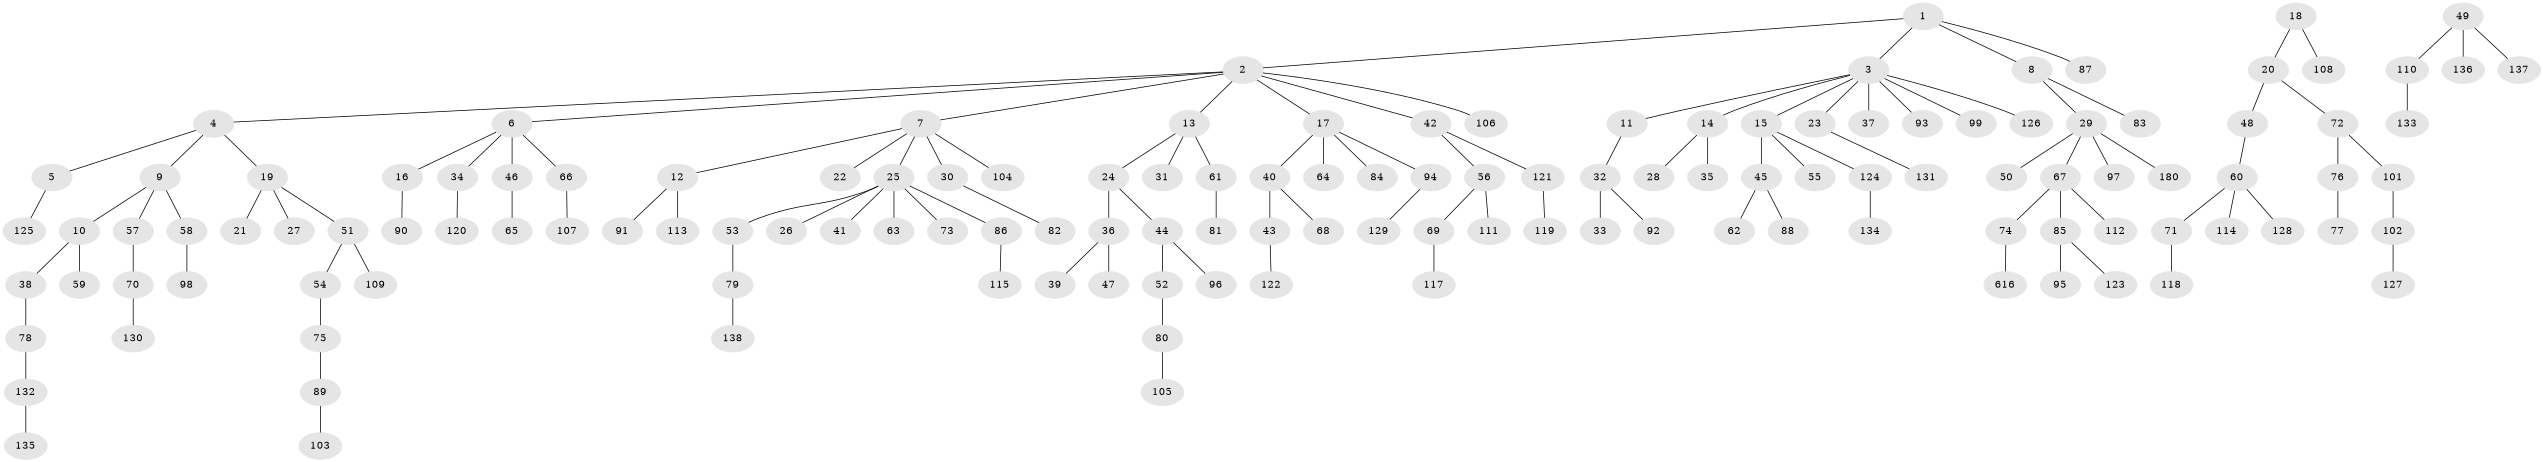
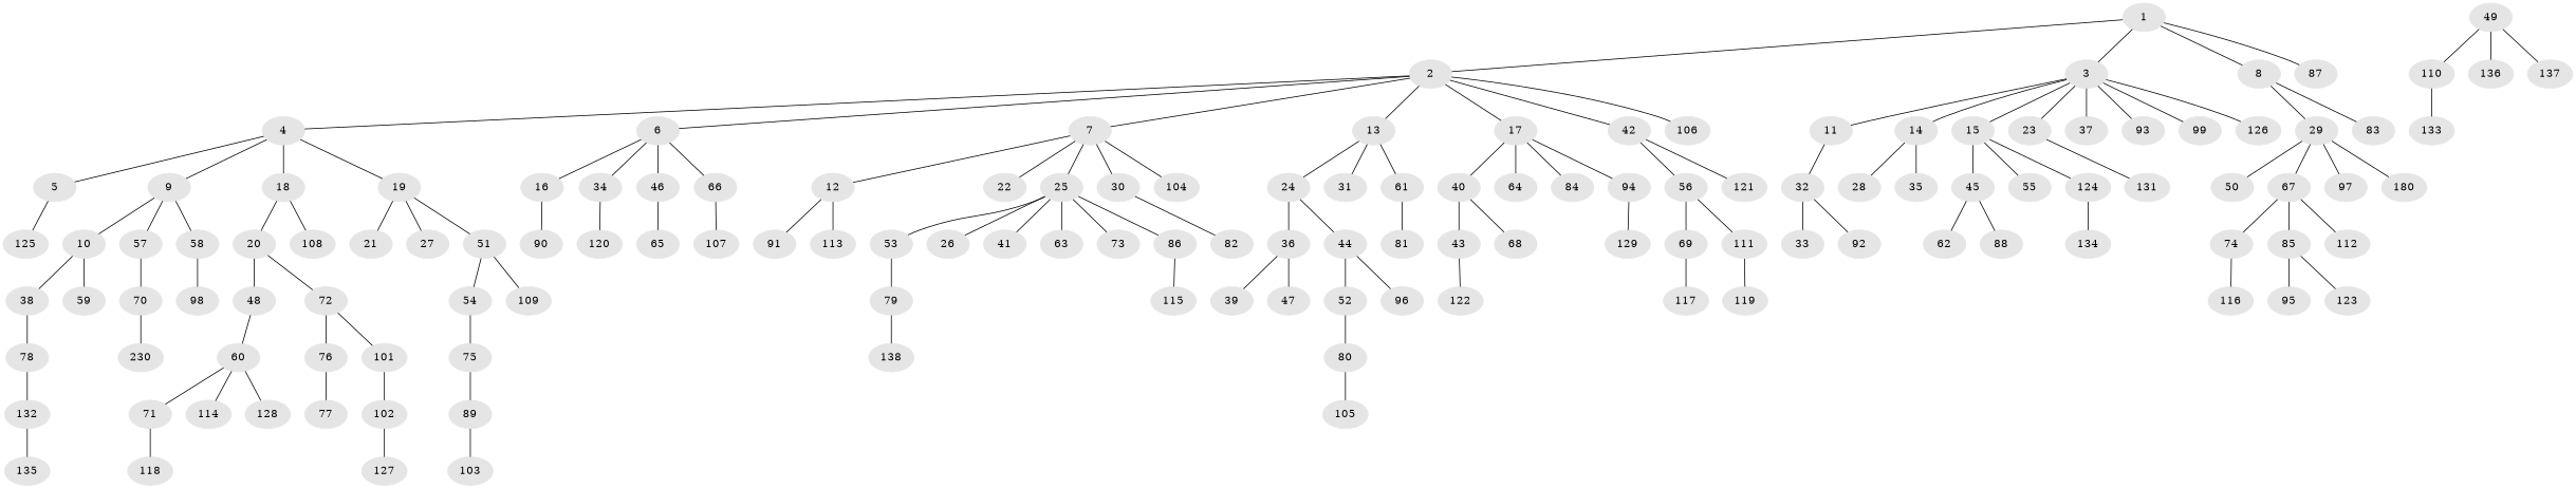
  graph {
    fontname="DejaVu Serif"
    node [color=gray90 fontname="DejaVu Serif" style=filled]
    edge [fontname="DejaVu Serif"]
    1
    2
    3
    8
    87
    4
    6
    7
    13
    17
    42
    106
    11
    14
    15
    23
    37
    93
    99
    126
    29
    83
    5
    9
    18
    19
    16
    34
    46
    66
    12
    22
    25
    30
    104
    24
    31
    61
    40
    64
    84
    94
    56
    121
    32
    28
    35
    45
    55
    124
    131
    125
    10
    57
    58
    20
    108
    21
    27
    51
    90
    120
    65
    107
    91
    113
    53
    26
    41
    63
    73
    86
    82
    79
    50
    67
    97
    n78 [label=180]
    38
    59
    70
    98
    78
    33
    92
    36
    44
    81
    62
    88
    134
    43
    68
    129
    48
    72
    54
    109
    60
    76
    101
    39
    47
    52
    96
    115
    74
    85
    112
    49
    110
    136
    137
    132
    122
    69
    111
    80
    71
    114
    128
    133
    75
    105
    138
    89
    117
    119
-   130
+   130 [label=230]
    118
-   116 [label=616]
+   116
    95
    123
    77
    102
    103
    135
    127
    1 -- 2
    1 -- 3
    1 -- 8
    1 -- 87
    2 -- 4
    2 -- 6
    2 -- 7
    2 -- 13
    2 -- 17
    2 -- 42
    2 -- 106
    3 -- 11
    3 -- 14
    3 -- 15
    3 -- 23
    3 -- 37
    3 -- 93
    3 -- 99
    3 -- 126
    8 -- 29
    8 -- 83
    4 -- 5
    4 -- 9
+   4 -- 18
    4 -- 19
    6 -- 16
    6 -- 34
    6 -- 46
    6 -- 66
    7 -- 12
    7 -- 22
    7 -- 25
    7 -- 30
    7 -- 104
    13 -- 24
    13 -- 31
    13 -- 61
    17 -- 40
    17 -- 64
    17 -- 84
    17 -- 94
    42 -- 56
    42 -- 121
    11 -- 32
    14 -- 28
    14 -- 35
    15 -- 45
    15 -- 55
    15 -- 124
    23 -- 131
    29 -- 50
    29 -- 67
    29 -- 97
    29 -- n78
    5 -- 125
    9 -- 10
    9 -- 57
    9 -- 58
    18 -- 20
    18 -- 108
    19 -- 21
    19 -- 27
    19 -- 51
    16 -- 90
    34 -- 120
    46 -- 65
    66 -- 107
    12 -- 91
    12 -- 113
    25 -- 53
    25 -- 26
    25 -- 41
    25 -- 63
    25 -- 73
    25 -- 86
    30 -- 82
    24 -- 36
    24 -- 44
    61 -- 81
    40 -- 43
    40 -- 68
    94 -- 129
    56 -- 69
    56 -- 111
    32 -- 33
    32 -- 92
    45 -- 62
    45 -- 88
    124 -- 134
    10 -- 38
    10 -- 59
    57 -- 70
    58 -- 98
    20 -- 48
    20 -- 72
    51 -- 54
    51 -- 109
    53 -- 79
    86 -- 115
    79 -- 138
    67 -- 74
    67 -- 85
    67 -- 112
    38 -- 78
    70 -- 130
    78 -- 132
    36 -- 39
    36 -- 47
    44 -- 52
    44 -- 96
    43 -- 122
    48 -- 60
    72 -- 76
    72 -- 101
    54 -- 75
    60 -- 71
    60 -- 114
    60 -- 128
    76 -- 77
    101 -- 102
    52 -- 80
    74 -- 116
    85 -- 95
    85 -- 123
    49 -- 110
    49 -- 136
    49 -- 137
    110 -- 133
    132 -- 135
    69 -- 117
-   121 -- 119
+   111 -- 119
    80 -- 105
    71 -- 118
    75 -- 89
    89 -- 103
    102 -- 127
  }
